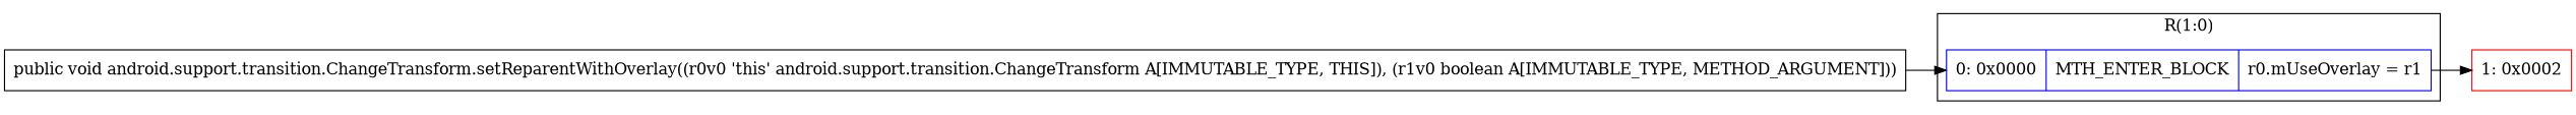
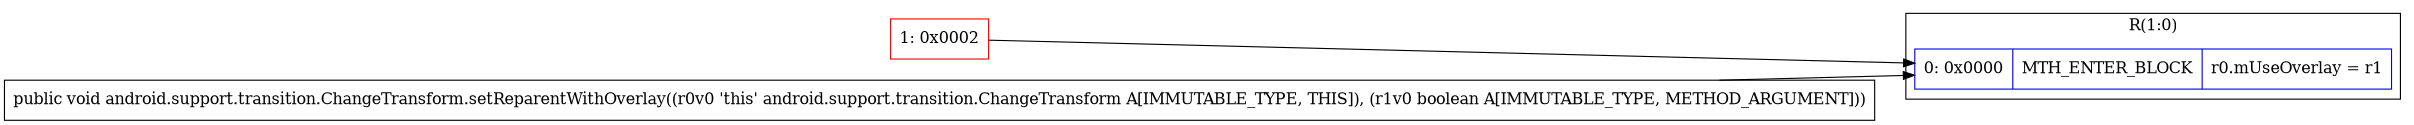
  digraph {
    rankdir=LR
    node [shape=record]
    n1 [color=blue label="{0\:\ 0x0000|MTH_ENTER_BLOCK\l|r0.mUseOverlay = r1\l}"]
    n2 [color=red label="{1\:\ 0x0002}"]
    n3 [label="{public void android.support.transition.ChangeTransform.setReparentWithOverlay((r0v0 'this' android.support.transition.ChangeTransform A[IMMUTABLE_TYPE, THIS]), (r1v0 boolean A[IMMUTABLE_TYPE, METHOD_ARGUMENT])) }"]
    subgraph cluster_1 {
      label="R(1:0)"
      n1
    }
-   n1 -> n2
+   n2 -> n1
    n3 -> n1
  }
